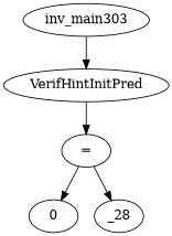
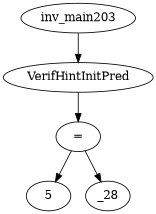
  digraph {
-   n1 [label=inv_main303]
+   n1 [label=inv_main203]
    n2 [label=VerifHintInitPred]
    n3 [label="="]
-   n4 [label=0]
+   n4 [label=5]
    n5 [label=_28]
    n1 -> n2
    n2 -> n3
    n3 -> n4
    n3 -> n5
  }
